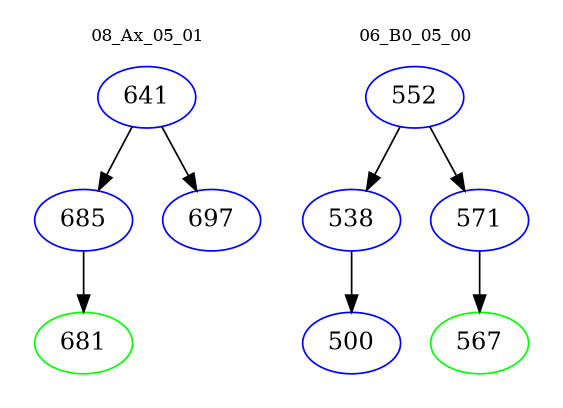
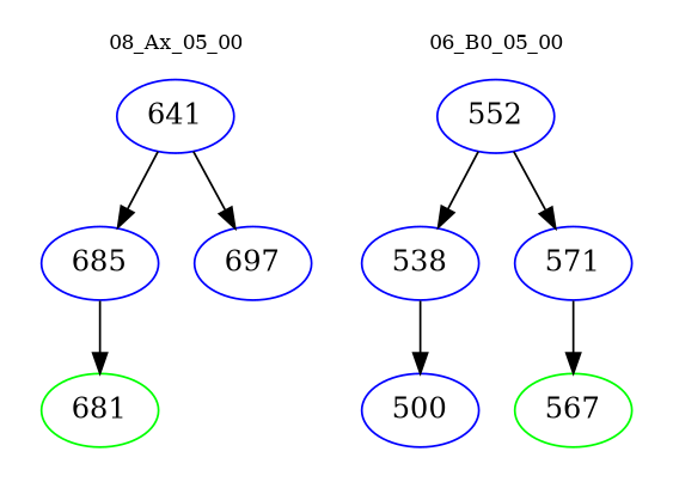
  digraph {
    node [color=blue]
    edge [color=black]
    n1 [label=641]
    n2 [label=685]
    n3 [label=697]
    n4 [color=green label=681]
    n5 [label=552]
    n6 [label=538]
    n7 [label=571]
    n8 [label=500]
    n9 [color=green label=567]
    subgraph cluster_1 {
      color=white
      fontsize=10
-     label="08_Ax_05_01"
+     label="08_Ax_05_00"
      n1
      n2
      n3
      n4
    }
    subgraph cluster_2 {
      color=white
      fontsize=10
      label="06_B0_05_00"
      n5
      n6
      n7
      n8
      n9
    }
    n1 -> n2
    n1 -> n3
    n2 -> n4
    n5 -> n6
    n5 -> n7
    n6 -> n8
    n7 -> n9
  }
